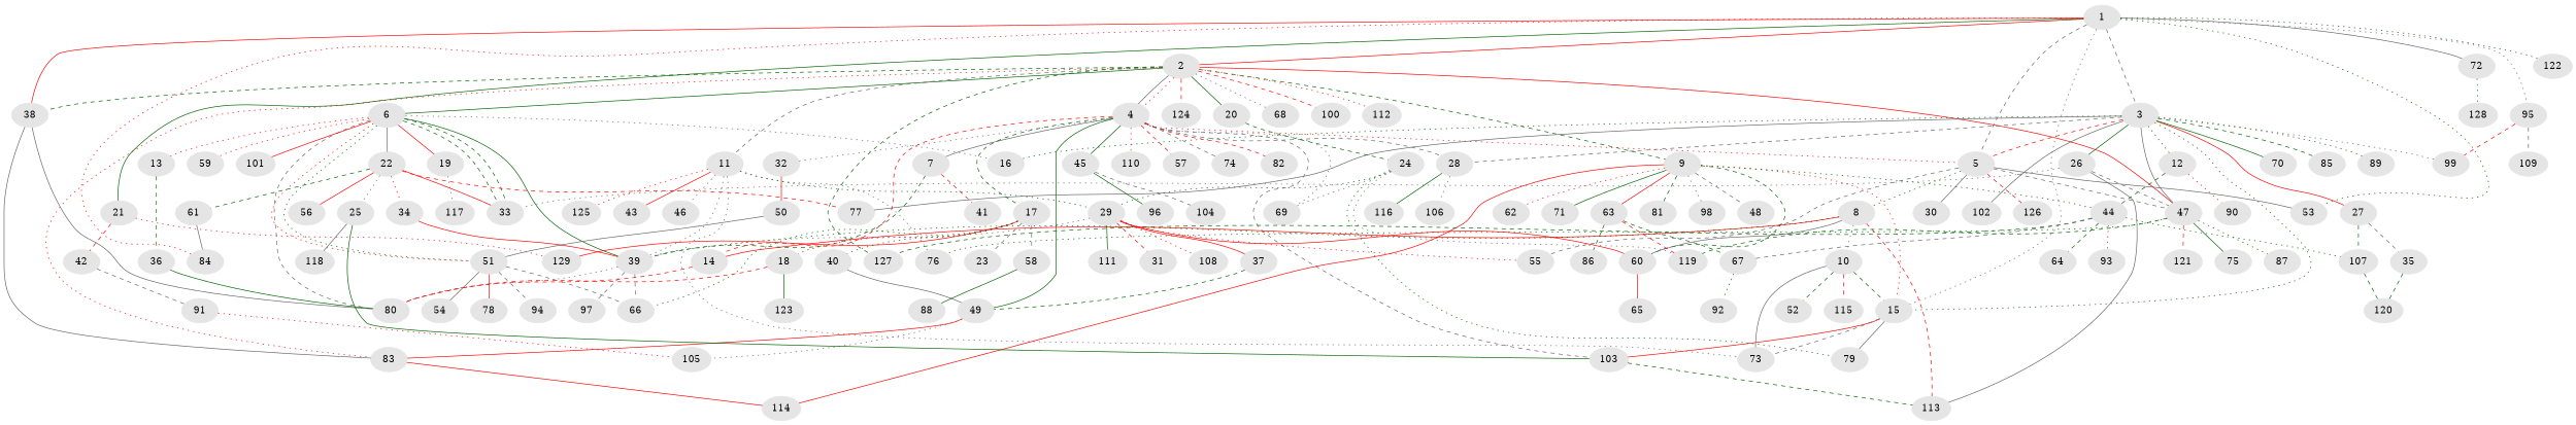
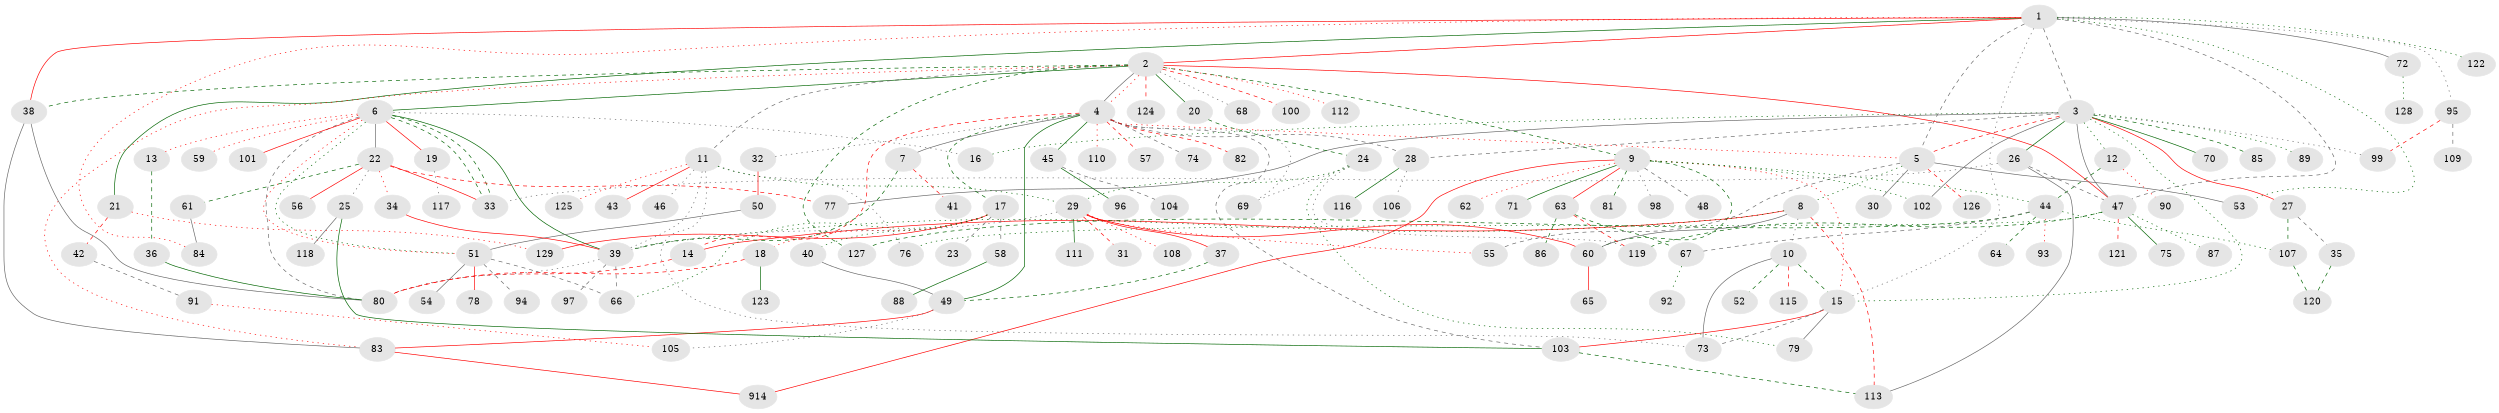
  graph {
    node [color=gray90 style=filled]
    edge [color=gray40 style=dashed]
    1
    2
    3
    5
    15
    21
    38
    47
    53
    72
    84
    95
    122
    4
    6
    9
    11
    20
    68
    83
    100
    112
    124
    127
    12
    16
    26
    27
    28
    70
    77
    85
    89
    99
    102
    8
    30
    55
    126
    103
    73
    79
    129
    42
    80
    76
    119
    75
    87
    121
    128
    109
    7
    14
    17
    32
    45
    49
    57
    69
    74
    82
    110
    13
    19
    22
    33
    39
    51
    59
    101
    60
    44
    48
    62
    63
    71
    81
    98
-   114
+   114 [label=914]
    29
    43
    46
    125
    24
    90
    113
    35
    107
    106
    116
    41
    18
    23
    40
    58
    66
    50
    96
    104
    105
    10
    36
    117
    25
    34
    56
    61
    97
    54
    78
    94
    52
    115
    65
    64
    67
    93
    86
    31
    37
    108
    111
    123
    88
    91
    118
    120
    92
    1 -- 2 [color=red style=solid]
    1 -- 3
    1 -- 5
    1 -- 15 [style=dotted]
    1 -- 21 [color=darkgreen style=solid]
    1 -- 38 [color=red style=solid]
-   5 -- 47
+   1 -- 47
    1 -- 53 [color=darkgreen style=dotted]
    1 -- 72 [style=solid]
    1 -- 84 [color=red style=dotted]
    1 -- 95 [style=dotted]
    1 -- 122 [color=darkgreen style=dotted]
    2 -- 38 [color=darkgreen]
    2 -- 47 [color=red style=solid]
    2 -- 4 [style=solid]
    2 -- 4 [color=red style=dotted]
    2 -- 6 [color=darkgreen style=solid]
    2 -- 9 [color=darkgreen]
    2 -- 11
    2 -- 20 [color=darkgreen style=solid]
    2 -- 68 [style=dotted]
    2 -- 83 [color=red style=dotted]
    2 -- 100 [color=red]
    2 -- 112 [color=red style=dotted]
    2 -- 124 [color=red]
    2 -- 127 [color=darkgreen]
    3 -- 5 [color=red]
    3 -- 15 [color=darkgreen style=dotted]
    3 -- 47 [style=solid]
    3 -- 12 [color=darkgreen style=dotted]
    3 -- 16 [color=darkgreen style=dotted]
    3 -- 26 [color=darkgreen style=solid]
    3 -- 27 [color=red style=solid]
    3 -- 28
    3 -- 70 [color=darkgreen style=solid]
    3 -- 77 [style=solid]
    3 -- 85 [color=darkgreen]
    3 -- 89 [color=darkgreen style=dotted]
    3 -- 99 [style=dotted]
    3 -- 102 [style=solid]
    5 -- 53 [style=solid]
    5 -- 8 [color=darkgreen style=dotted]
    5 -- 30 [style=solid]
    5 -- 55
    5 -- 126 [color=red]
    15 -- 103 [color=red style=solid]
    15 -- 73
    15 -- 79 [style=solid]
    21 -- 129 [color=red style=dotted]
    21 -- 42 [color=red]
    38 -- 83 [style=solid]
    38 -- 80 [style=solid]
    47 -- 76 [color=darkgreen style=dotted]
    47 -- 119 [color=darkgreen]
    47 -- 75 [color=darkgreen style=solid]
    47 -- 87 [color=darkgreen style=dotted]
    47 -- 121 [color=red]
    72 -- 128 [color=darkgreen style=dotted]
    95 -- 99 [color=red]
    95 -- 109
    4 -- 5 [color=red style=dotted]
    4 -- 28
    4 -- 103
    4 -- 7 [style=solid]
    4 -- 14 [color=red]
    4 -- 17 [color=darkgreen]
    4 -- 32 [style=dotted]
    4 -- 45 [color=darkgreen style=solid]
    4 -- 49 [color=darkgreen style=solid]
    4 -- 57 [color=red]
    4 -- 69 [style=dotted]
    4 -- 74
    4 -- 82 [color=red]
    4 -- 110 [color=red style=dotted]
    6 -- 16 [style=dotted]
    6 -- 80
    6 -- 13 [color=red style=dotted]
    6 -- 19 [color=red style=solid]
    6 -- 22 [style=solid]
    6 -- 33 [color=darkgreen]
    6 -- 33 [color=darkgreen]
    6 -- 39 [color=darkgreen style=solid]
    6 -- 51 [color=red style=dotted]
    6 -- 51 [color=darkgreen style=dotted]
    6 -- 59 [color=red style=dotted]
    6 -- 101 [color=red style=solid]
    9 -- 15 [color=red style=dotted]
+   9 -- 102 [color=darkgreen style=dotted]
    9 -- 60 [color=darkgreen]
    9 -- 44 [color=darkgreen style=dotted]
    9 -- 48
    9 -- 62 [color=red style=dotted]
    9 -- 63 [color=red style=solid]
    9 -- 71 [color=darkgreen style=solid]
    9 -- 81 [color=darkgreen]
    9 -- 98 [style=dotted]
    9 -- 114 [color=red style=solid]
    11 -- 73 [style=dotted]
    11 -- 76 [style=dotted]
    11 -- 39 [style=dotted]
    11 -- 29 [color=darkgreen style=dotted]
    11 -- 43 [color=red style=solid]
    11 -- 46 [style=dotted]
    11 -- 125 [color=red style=dotted]
    20 -- 24 [color=darkgreen]
    83 -- 114 [color=red style=solid]
    12 -- 44 [color=darkgreen]
    12 -- 90 [color=red style=dotted]
    26 -- 47
    26 -- 33 [style=dotted]
    26 -- 113 [style=solid]
    27 -- 35
    27 -- 107 [color=darkgreen]
    28 -- 106 [style=dotted]
    28 -- 116 [color=darkgreen style=solid]
    8 -- 14 [color=red style=solid]
    8 -- 39 [color=darkgreen style=dotted]
    8 -- 60 [style=solid]
    8 -- 113 [color=red]
    8 -- 10 [style=dotted]
    103 -- 113 [color=darkgreen]
    42 -- 91
    7 -- 39 [color=darkgreen]
    7 -- 41 [color=red]
    14 -- 80 [color=red]
    17 -- 129 [color=red style=solid]
    17 -- 18 [color=red style=dotted]
    17 -- 23
    17 -- 40 [color=darkgreen style=dotted]
    17 -- 58
    17 -- 66 [color=darkgreen style=dotted]
    32 -- 50 [color=red style=solid]
    45 -- 96 [color=darkgreen style=solid]
    45 -- 104
    49 -- 83 [color=red style=solid]
    49 -- 105 [style=dotted]
    13 -- 36 [color=darkgreen]
    19 -- 117 [style=dotted]
    22 -- 77 [color=red]
    22 -- 33 [color=red style=solid]
    22 -- 25 [style=dotted]
    22 -- 34 [color=red style=dotted]
    22 -- 56 [color=red style=solid]
    22 -- 61 [color=darkgreen]
    39 -- 80 [style=dotted]
    39 -- 66
    39 -- 97
    51 -- 66
    51 -- 54 [style=solid]
    51 -- 78 [color=red style=solid]
    51 -- 94
    60 -- 65 [color=red style=solid]
    44 -- 127 [color=darkgreen]
    44 -- 107 [color=darkgreen style=dotted]
    44 -- 64 [color=darkgreen]
    44 -- 67
    44 -- 93 [color=red style=dotted]
    63 -- 119 [color=red]
    63 -- 67 [color=darkgreen]
    63 -- 86 [color=darkgreen]
    29 -- 55 [color=red style=dotted]
    29 -- 39 [style=dotted]
    29 -- 60 [color=red style=solid]
    29 -- 31 [color=red]
    29 -- 37 [color=red style=solid]
    29 -- 108 [color=red style=dotted]
    29 -- 111 [color=darkgreen style=solid]
    24 -- 79 [color=darkgreen style=dotted]
    24 -- 119 [style=dotted]
    24 -- 69 [style=dotted]
    24 -- 29 [color=darkgreen style=dotted]
    35 -- 120 [color=darkgreen]
    107 -- 120 [color=darkgreen]
    18 -- 80 [color=red]
    18 -- 123 [color=darkgreen style=solid]
    40 -- 49 [style=solid]
    58 -- 88 [color=darkgreen style=solid]
    50 -- 51 [style=solid]
    10 -- 15 [color=darkgreen]
    10 -- 73 [style=solid]
    10 -- 52 [color=darkgreen]
    10 -- 115 [color=red]
    36 -- 80 [color=darkgreen style=solid]
    25 -- 103 [color=darkgreen style=solid]
    25 -- 118 [style=solid]
    34 -- 39 [color=red style=solid]
    61 -- 84 [style=solid]
    67 -- 92 [color=darkgreen style=dotted]
    37 -- 49 [color=darkgreen]
    91 -- 105 [color=red style=dotted]
  }
